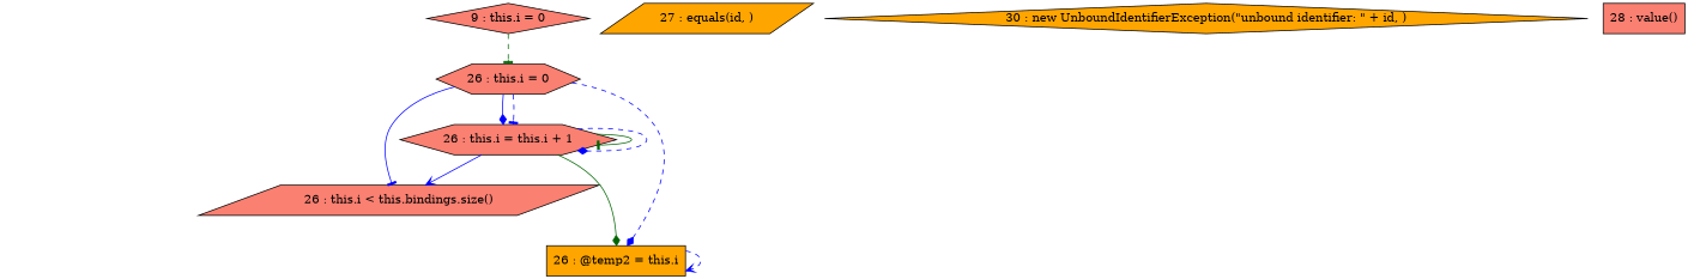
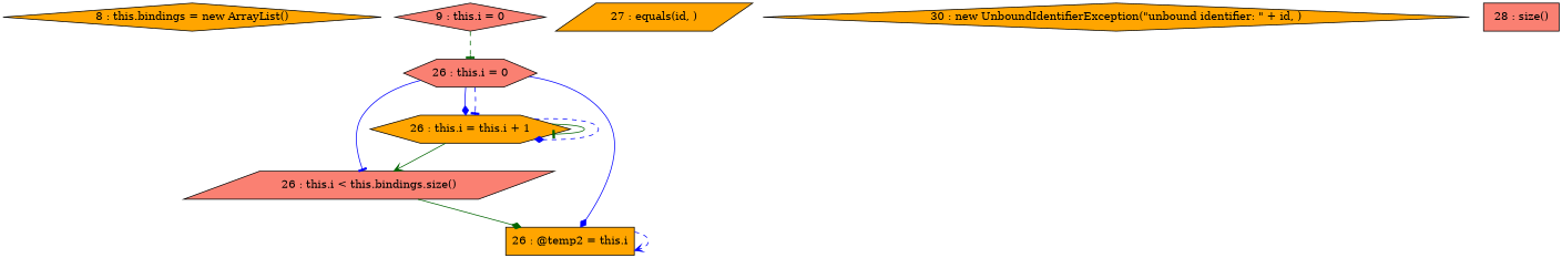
  digraph {
    fontname="DejaVu Serif"
    node [fillcolor=orange fontname="DejaVu Serif" shape=diamond style=filled]
    edge [arrowhead=diamond color=blue fontname="DejaVu Serif"]
+   "8 : this.bindings = new ArrayList()"
    "26 : this.i = 0" [fillcolor=salmon shape=hexagon]
    "9 : this.i = 0" [fillcolor=salmon]
-   "26 : this.i = this.i + 1" [fillcolor=salmon shape=hexagon]
+   "26 : this.i = this.i + 1" [shape=hexagon]
    "26 : this.i < this.bindings.size()" [fillcolor=salmon shape=parallelogram]
    "26 : @temp2 = this.i" [shape=box]
    "27 : equals(id, )" [shape=parallelogram]
    "30 : new UnboundIdentifierException(\"unbound identifier: \" + id, )"
-   "28 : value()" [fillcolor=salmon shape=box]
+   "28 : value()" [fillcolor=salmon shape=box label="28 : size()"]
    "26 : this.i = 0" -> "26 : this.i = this.i + 1"
    "26 : this.i = 0" -> "26 : this.i = this.i + 1" [arrowhead=tee style=dashed]
    "26 : this.i = 0" -> "26 : this.i < this.bindings.size()" [arrowhead=tee]
-   "26 : this.i = 0" -> "26 : @temp2 = this.i" [style=dashed]
+   "26 : this.i = 0" -> "26 : @temp2 = this.i"
    "9 : this.i = 0" -> "26 : this.i = 0" [arrowhead=tee color=darkgreen style=dashed]
    "26 : this.i = this.i + 1" -> "26 : this.i = this.i + 1" [arrowhead=tee color=darkgreen]
    "26 : this.i = this.i + 1" -> "26 : this.i = this.i + 1" [style=dashed]
-   "26 : this.i = this.i + 1" -> "26 : this.i < this.bindings.size()" [arrowhead=vee]
-   "26 : this.i = this.i + 1" -> "26 : @temp2 = this.i" [color=darkgreen]
+   "26 : this.i = this.i + 1" -> "26 : this.i < this.bindings.size()" [arrowhead=vee color=darkgreen]
+   "26 : this.i < this.bindings.size()" -> "26 : @temp2 = this.i" [color=darkgreen]
    "26 : @temp2 = this.i" -> "26 : @temp2 = this.i" [arrowhead=vee style=dashed]
  }
